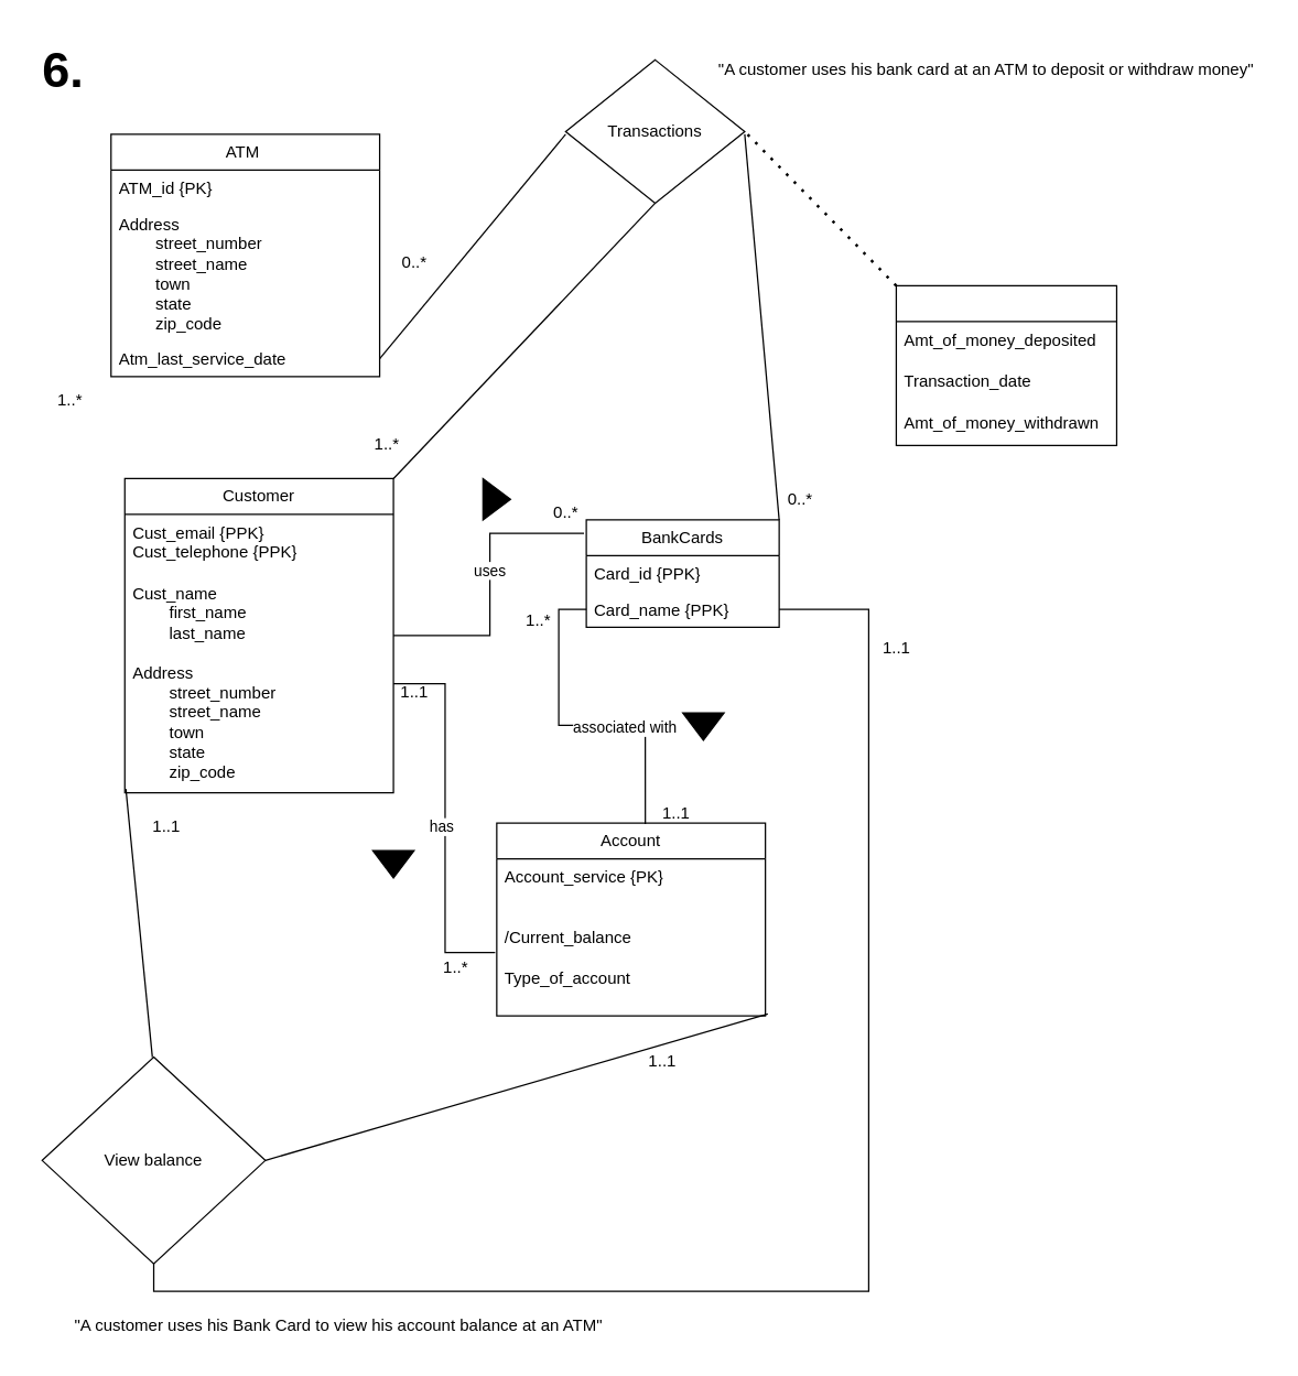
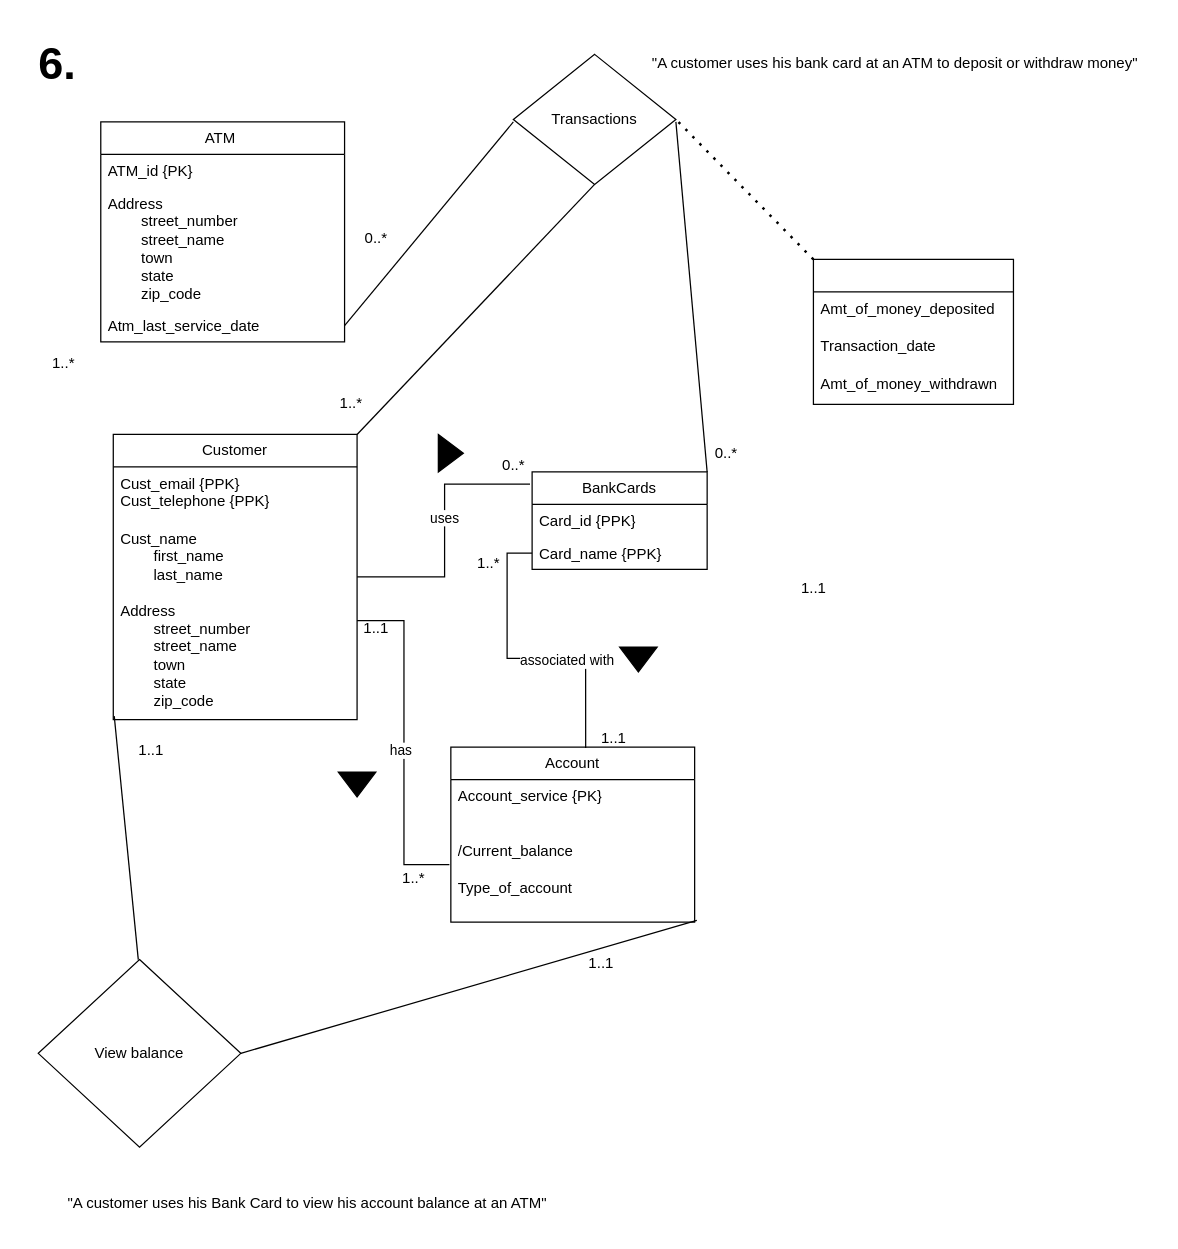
  <mxCell id="0" />
  <mxCell id="1" parent="0" />
  <mxCell id="2" value="&lt;b&gt;&lt;font style=&quot;font-size: 36px;&quot;&gt;6.&amp;nbsp;&lt;/font&gt;&lt;/b&gt;" style="text;html=1;align=center;verticalAlign=middle;resizable=0;points=[];autosize=1;strokeColor=none;fillColor=none;" vertex="1" parent="1"><mxGeometry x="20" y="20" width="60" height="60" as="geometry" /></mxCell>
  <mxCell id="3" value="ATM&amp;nbsp;" style="swimlane;fontStyle=0;childLayout=stackLayout;horizontal=1;startSize=26;fillColor=none;horizontalStack=0;resizeParent=1;resizeParentMax=0;resizeLast=0;collapsible=1;marginBottom=0;whiteSpace=wrap;html=1;" vertex="1" parent="1"><mxGeometry x="80" y="97" width="195" height="176" as="geometry" /></mxCell>
  <mxCell id="4" value="ATM_id {PK}&amp;nbsp;" style="text;strokeColor=none;fillColor=none;align=left;verticalAlign=top;spacingLeft=4;spacingRight=4;overflow=hidden;rotatable=0;points=[[0,0.5],[1,0.5]];portConstraint=eastwest;whiteSpace=wrap;html=1;" vertex="1" parent="3"><mxGeometry y="26" width="195" height="26" as="geometry" /></mxCell>
  <mxCell id="5" value="Address&lt;div&gt;&lt;span style=&quot;white-space: pre;&quot;&gt;&#09;&lt;/span&gt;street_number&lt;br&gt;&lt;/div&gt;&lt;div&gt;&lt;span style=&quot;white-space: pre;&quot;&gt;&#09;&lt;/span&gt;street_name&lt;br&gt;&lt;/div&gt;&lt;div&gt;&lt;span style=&quot;white-space: pre;&quot;&gt;&#09;&lt;/span&gt;town&lt;br&gt;&lt;/div&gt;&lt;div&gt;&lt;span style=&quot;white-space: pre;&quot;&gt;&#09;&lt;/span&gt;state&lt;br&gt;&lt;/div&gt;&lt;div&gt;&lt;span style=&quot;white-space: pre;&quot;&gt;&#09;&lt;/span&gt;zip_code&lt;br&gt;&lt;/div&gt;" style="text;strokeColor=none;fillColor=none;align=left;verticalAlign=top;spacingLeft=4;spacingRight=4;overflow=hidden;rotatable=0;points=[[0,0.5],[1,0.5]];portConstraint=eastwest;whiteSpace=wrap;html=1;" vertex="1" parent="3"><mxGeometry y="52" width="195" height="98" as="geometry" /></mxCell>
  <mxCell id="6" value="Atm_last_service_date" style="text;strokeColor=none;fillColor=none;align=left;verticalAlign=top;spacingLeft=4;spacingRight=4;overflow=hidden;rotatable=0;points=[[0,0.5],[1,0.5]];portConstraint=eastwest;whiteSpace=wrap;html=1;" vertex="1" parent="3"><mxGeometry y="150" width="195" height="26" as="geometry" /></mxCell>
  <mxCell id="7" value="Customer" style="swimlane;fontStyle=0;childLayout=stackLayout;horizontal=1;startSize=26;fillColor=none;horizontalStack=0;resizeParent=1;resizeParentMax=0;resizeLast=0;collapsible=1;marginBottom=0;whiteSpace=wrap;html=1;" vertex="1" parent="1"><mxGeometry x="90" y="347" width="195" height="228" as="geometry" /></mxCell>
  <mxCell id="8" value="Cust_email {PPK}&lt;div&gt;Cust_telephone {PPK}&lt;/div&gt;" style="text;strokeColor=none;fillColor=none;align=left;verticalAlign=top;spacingLeft=4;spacingRight=4;overflow=hidden;rotatable=0;points=[[0,0.5],[1,0.5]];portConstraint=eastwest;whiteSpace=wrap;html=1;" vertex="1" parent="7"><mxGeometry y="26" width="195" height="44" as="geometry" /></mxCell>
  <mxCell id="9" value="Cust_name&lt;div&gt;&lt;span style=&quot;white-space: pre;&quot;&gt;&#09;&lt;/span&gt;first_name&lt;br&gt;&lt;/div&gt;&lt;div&gt;&lt;span style=&quot;white-space: pre;&quot;&gt;&#09;&lt;/span&gt;last_name&lt;br&gt;&lt;/div&gt;&lt;div&gt;&lt;br&gt;&lt;/div&gt;&lt;div&gt;Address&lt;/div&gt;&lt;div&gt;&lt;span style=&quot;white-space: pre;&quot;&gt;&#09;&lt;/span&gt;street_number&lt;br&gt;&lt;/div&gt;&lt;div&gt;&lt;span style=&quot;white-space: pre;&quot;&gt;&#09;&lt;/span&gt;street_name&lt;br&gt;&lt;/div&gt;&lt;div&gt;&lt;span style=&quot;white-space: pre;&quot;&gt;&#09;&lt;/span&gt;town&lt;br&gt;&lt;/div&gt;&lt;div&gt;&lt;span style=&quot;white-space: pre;&quot;&gt;&#09;&lt;/span&gt;state&lt;br&gt;&lt;/div&gt;&lt;div&gt;&lt;span style=&quot;white-space: pre;&quot;&gt;&#09;&lt;/span&gt;zip_code&lt;br&gt;&lt;/div&gt;&lt;div&gt;&lt;br&gt;&lt;/div&gt;" style="text;strokeColor=none;fillColor=none;align=left;verticalAlign=top;spacingLeft=4;spacingRight=4;overflow=hidden;rotatable=0;points=[[0,0.5],[1,0.5]];portConstraint=eastwest;whiteSpace=wrap;html=1;" vertex="1" parent="7"><mxGeometry y="70" width="195" height="158" as="geometry" /></mxCell>
  <mxCell id="10" value="BankCards" style="swimlane;fontStyle=0;childLayout=stackLayout;horizontal=1;startSize=26;fillColor=none;horizontalStack=0;resizeParent=1;resizeParentMax=0;resizeLast=0;collapsible=1;marginBottom=0;whiteSpace=wrap;html=1;" vertex="1" parent="1"><mxGeometry x="425" y="377" width="140" height="78" as="geometry"><mxRectangle x="425" y="420" width="100" height="30" as="alternateBounds" /></mxGeometry></mxCell>
  <mxCell id="11" value="Card_id {PPK}" style="text;strokeColor=none;fillColor=none;align=left;verticalAlign=top;spacingLeft=4;spacingRight=4;overflow=hidden;rotatable=0;points=[[0,0.5],[1,0.5]];portConstraint=eastwest;whiteSpace=wrap;html=1;" vertex="1" parent="10"><mxGeometry y="26" width="140" height="26" as="geometry" /></mxCell>
  <mxCell id="12" value="Card_name {PPK}" style="text;strokeColor=none;fillColor=none;align=left;verticalAlign=top;spacingLeft=4;spacingRight=4;overflow=hidden;rotatable=0;points=[[0,0.5],[1,0.5]];portConstraint=eastwest;whiteSpace=wrap;html=1;" vertex="1" parent="10"><mxGeometry y="52" width="140" height="26" as="geometry" /></mxCell>
  <mxCell id="13" value="Account" style="swimlane;fontStyle=0;childLayout=stackLayout;horizontal=1;startSize=26;fillColor=none;horizontalStack=0;resizeParent=1;resizeParentMax=0;resizeLast=0;collapsible=1;marginBottom=0;whiteSpace=wrap;html=1;" vertex="1" parent="1"><mxGeometry x="360" y="597" width="195" height="140" as="geometry" /></mxCell>
  <mxCell id="14" value="Account_service {PK}" style="text;strokeColor=none;fillColor=none;align=left;verticalAlign=top;spacingLeft=4;spacingRight=4;overflow=hidden;rotatable=0;points=[[0,0.5],[1,0.5]];portConstraint=eastwest;whiteSpace=wrap;html=1;" vertex="1" parent="13"><mxGeometry y="26" width="195" height="44" as="geometry" /></mxCell>
  <mxCell id="15" value="&lt;div&gt;/Current_balance&lt;/div&gt;&lt;div&gt;&lt;br&gt;&lt;/div&gt;&lt;div&gt;Type_of_account&lt;/div&gt;" style="text;strokeColor=none;fillColor=none;align=left;verticalAlign=top;spacingLeft=4;spacingRight=4;overflow=hidden;rotatable=0;points=[[0,0.5],[1,0.5]];portConstraint=eastwest;whiteSpace=wrap;html=1;" vertex="1" parent="13"><mxGeometry y="70" width="195" height="70" as="geometry" /></mxCell>
  <mxCell id="16" style="edgeStyle=orthogonalEdgeStyle;rounded=0;orthogonalLoop=1;jettySize=auto;html=1;entryX=-0.006;entryY=0.343;entryDx=0;entryDy=0;entryPerimeter=0;endArrow=none;endFill=0;" edge="1" parent="1" source="9" target="15"><mxGeometry relative="1" as="geometry" /></mxCell>
  <mxCell id="17" value="has" style="edgeLabel;html=1;align=center;verticalAlign=middle;resizable=0;points=[];" vertex="1" connectable="0" parent="16"><mxGeometry x="0.044" y="-3" relative="1" as="geometry"><mxPoint y="1" as="offset" /></mxGeometry></mxCell>
  <mxCell id="18" value="1..*" style="text;html=1;align=center;verticalAlign=middle;resizable=0;points=[];autosize=1;strokeColor=none;fillColor=none;" vertex="1" parent="1"><mxGeometry x="310" y="687" width="40" height="30" as="geometry" /></mxCell>
  <mxCell id="19" value="1..1" style="text;html=1;align=center;verticalAlign=middle;resizable=0;points=[];autosize=1;strokeColor=none;fillColor=none;" vertex="1" parent="1"><mxGeometry x="280" y="487" width="40" height="30" as="geometry" /></mxCell>
  <mxCell id="20" value="" style="triangle;whiteSpace=wrap;html=1;fillColor=#000000;direction=south;" vertex="1" parent="1"><mxGeometry x="270" y="617" width="30" height="20" as="geometry" /></mxCell>
  <mxCell id="21" style="edgeStyle=orthogonalEdgeStyle;rounded=0;orthogonalLoop=1;jettySize=auto;html=1;entryX=0.553;entryY=0.006;entryDx=0;entryDy=0;entryPerimeter=0;endArrow=none;endFill=0;" edge="1" parent="1" source="12" target="13"><mxGeometry relative="1" as="geometry" /></mxCell>
  <mxCell id="22" value="associated with" style="edgeLabel;html=1;align=center;verticalAlign=middle;resizable=0;points=[];" vertex="1" connectable="0" parent="21"><mxGeometry x="0.268" y="-1" relative="1" as="geometry"><mxPoint as="offset" /></mxGeometry></mxCell>
  <mxCell id="23" value="" style="triangle;whiteSpace=wrap;html=1;fillColor=#000000;direction=south;" vertex="1" parent="1"><mxGeometry x="495" y="517" width="30" height="20" as="geometry" /></mxCell>
  <mxCell id="24" value="1..1" style="text;html=1;align=center;verticalAlign=middle;resizable=0;points=[];autosize=1;strokeColor=none;fillColor=none;" vertex="1" parent="1"><mxGeometry x="470" y="575" width="40" height="30" as="geometry" /></mxCell>
  <mxCell id="25" value="1..*" style="text;html=1;align=center;verticalAlign=middle;resizable=0;points=[];autosize=1;strokeColor=none;fillColor=none;" vertex="1" parent="1"><mxGeometry x="370" y="435" width="40" height="30" as="geometry" /></mxCell>
  <mxCell id="26" style="edgeStyle=orthogonalEdgeStyle;rounded=0;orthogonalLoop=1;jettySize=auto;html=1;entryX=-0.012;entryY=0.125;entryDx=0;entryDy=0;entryPerimeter=0;endArrow=none;endFill=0;" edge="1" parent="1" source="7" target="10"><mxGeometry relative="1" as="geometry" /></mxCell>
  <mxCell id="27" value="uses" style="edgeLabel;html=1;align=center;verticalAlign=middle;resizable=0;points=[];" vertex="1" connectable="0" parent="26"><mxGeometry x="0.106" y="1" relative="1" as="geometry"><mxPoint as="offset" /></mxGeometry></mxCell>
  <mxCell id="28" value="" style="triangle;whiteSpace=wrap;html=1;fillColor=#000000;direction=east;" vertex="1" parent="1"><mxGeometry x="350" y="347" width="20" height="30" as="geometry" /></mxCell>
  <mxCell id="29" value="0..*" style="text;html=1;align=center;verticalAlign=middle;resizable=0;points=[];autosize=1;strokeColor=none;fillColor=none;" vertex="1" parent="1"><mxGeometry x="390" y="357" width="40" height="30" as="geometry" /></mxCell>
  <mxCell id="30" value="Transactions" style="rhombus;whiteSpace=wrap;html=1;" vertex="1" parent="1"><mxGeometry x="410" y="43" width="130" height="104" as="geometry" /></mxCell>
  <mxCell id="31" value="" style="endArrow=none;html=1;rounded=0;exitX=1;exitY=0.5;exitDx=0;exitDy=0;" edge="1" parent="1" source="6"><mxGeometry width="50" height="50" relative="1" as="geometry"><mxPoint x="360" y="147" as="sourcePoint" /><mxPoint x="410" y="97" as="targetPoint" /></mxGeometry></mxCell>
  <mxCell id="32" value="" style="endArrow=none;html=1;rounded=0;exitX=1;exitY=0;exitDx=0;exitDy=0;" edge="1" parent="1" source="7"><mxGeometry width="50" height="50" relative="1" as="geometry"><mxPoint x="425" y="197" as="sourcePoint" /><mxPoint x="475" y="147" as="targetPoint" /></mxGeometry></mxCell>
  <mxCell id="33" value="" style="endArrow=none;html=1;rounded=0;exitX=1;exitY=0;exitDx=0;exitDy=0;" edge="1" parent="1" source="10"><mxGeometry width="50" height="50" relative="1" as="geometry"><mxPoint x="490" y="147" as="sourcePoint" /><mxPoint x="540" y="97" as="targetPoint" /></mxGeometry></mxCell>
  <mxCell id="34" value="" style="swimlane;fontStyle=0;childLayout=stackLayout;horizontal=1;startSize=26;horizontalStack=0;resizeParent=1;resizeParentMax=0;resizeLast=0;collapsible=1;marginBottom=0;align=center;fontSize=14;" vertex="1" parent="1"><mxGeometry x="650" y="207" width="160" height="116" as="geometry" /></mxCell>
  <mxCell id="35" value="Amt_of_money_deposited" style="text;strokeColor=none;fillColor=none;spacingLeft=4;spacingRight=4;overflow=hidden;rotatable=0;points=[[0,0.5],[1,0.5]];portConstraint=eastwest;fontSize=12;whiteSpace=wrap;html=1;" vertex="1" parent="34"><mxGeometry y="26" width="160" height="30" as="geometry" /></mxCell>
  <mxCell id="36" value="Transaction_date" style="text;strokeColor=none;fillColor=none;spacingLeft=4;spacingRight=4;overflow=hidden;rotatable=0;points=[[0,0.5],[1,0.5]];portConstraint=eastwest;fontSize=12;whiteSpace=wrap;html=1;" vertex="1" parent="34"><mxGeometry y="56" width="160" height="30" as="geometry" /></mxCell>
  <mxCell id="37" value="Amt_of_money_withdrawn" style="text;strokeColor=none;fillColor=none;spacingLeft=4;spacingRight=4;overflow=hidden;rotatable=0;points=[[0,0.5],[1,0.5]];portConstraint=eastwest;fontSize=12;whiteSpace=wrap;html=1;" vertex="1" parent="34"><mxGeometry y="86" width="160" height="30" as="geometry" /></mxCell>
  <mxCell id="38" value="" style="endArrow=none;dashed=1;html=1;dashPattern=1 3;strokeWidth=2;rounded=0;entryX=1;entryY=0.5;entryDx=0;entryDy=0;" edge="1" parent="1" target="30"><mxGeometry width="50" height="50" relative="1" as="geometry"><mxPoint x="650" y="207" as="sourcePoint" /><mxPoint x="700" y="157" as="targetPoint" /></mxGeometry></mxCell>
  <mxCell id="39" value="&quot;A customer uses his bank card at an ATM to deposit or withdraw money&quot;" style="text;html=1;align=center;verticalAlign=middle;resizable=0;points=[];autosize=1;strokeColor=none;fillColor=none;" vertex="1" parent="1"><mxGeometry x="510" y="35" width="410" height="30" as="geometry" /></mxCell>
  <mxCell id="40" value="0..*" style="text;html=1;align=center;verticalAlign=middle;resizable=0;points=[];autosize=1;strokeColor=none;fillColor=none;" vertex="1" parent="1"><mxGeometry x="280" y="175" width="40" height="30" as="geometry" /></mxCell>
  <mxCell id="41" value="1..*" style="text;html=1;align=center;verticalAlign=middle;resizable=0;points=[];autosize=1;strokeColor=none;fillColor=none;" vertex="1" parent="1"><mxGeometry x="260" y="307" width="40" height="30" as="geometry" /></mxCell>
  <mxCell id="42" value="0..*" style="text;html=1;align=center;verticalAlign=middle;resizable=0;points=[];autosize=1;strokeColor=none;fillColor=none;" vertex="1" parent="1"><mxGeometry x="560" y="347" width="40" height="30" as="geometry" /></mxCell>
  <mxCell id="43" value="View balance" style="rhombus;whiteSpace=wrap;html=1;" vertex="1" parent="1"><mxGeometry x="30" y="767" width="162" height="150" as="geometry" /></mxCell>
  <mxCell id="44" value="" style="endArrow=none;html=1;rounded=0;exitX=1;exitY=0.5;exitDx=0;exitDy=0;entryX=1.009;entryY=0.981;entryDx=0;entryDy=0;entryPerimeter=0;" edge="1" parent="1" source="43" target="15"><mxGeometry width="50" height="50" relative="1" as="geometry"><mxPoint x="220" y="837" as="sourcePoint" /><mxPoint x="270" y="787" as="targetPoint" /></mxGeometry></mxCell>
- <mxCell id="45" style="edgeStyle=orthogonalEdgeStyle;rounded=0;orthogonalLoop=1;jettySize=auto;html=1;entryX=0.5;entryY=1;entryDx=0;entryDy=0;endArrow=none;endFill=0;" edge="1" parent="1" source="12" target="43"><mxGeometry relative="1" as="geometry"><Array as="points"><mxPoint x="630" y="442" /><mxPoint x="630" y="937" /><mxPoint x="111" y="937" /></Array></mxGeometry></mxCell>
  <mxCell id="46" value="" style="endArrow=none;html=1;rounded=0;entryX=0.004;entryY=0.983;entryDx=0;entryDy=0;entryPerimeter=0;" edge="1" parent="1" target="9"><mxGeometry width="50" height="50" relative="1" as="geometry"><mxPoint x="110" y="767" as="sourcePoint" /><mxPoint x="160" y="717" as="targetPoint" /></mxGeometry></mxCell>
  <mxCell id="47" value="&quot;A customer uses his Bank Card to view his account balance at an ATM&quot;" style="text;html=1;align=center;verticalAlign=middle;resizable=0;points=[];autosize=1;strokeColor=none;fillColor=none;" vertex="1" parent="1"><mxGeometry x="40" y="947" width="410" height="30" as="geometry" /></mxCell>
  <mxCell id="48" value="1..1" style="text;html=1;align=center;verticalAlign=middle;resizable=0;points=[];autosize=1;strokeColor=none;fillColor=none;" vertex="1" parent="1"><mxGeometry x="460" y="755" width="40" height="30" as="geometry" /></mxCell>
  <mxCell id="49" value="1..1" style="text;html=1;align=center;verticalAlign=middle;resizable=0;points=[];autosize=1;strokeColor=none;fillColor=none;" vertex="1" parent="1"><mxGeometry x="630" y="455" width="40" height="30" as="geometry" /></mxCell>
  <mxCell id="50" value="1..1" style="text;html=1;align=center;verticalAlign=middle;resizable=0;points=[];autosize=1;strokeColor=none;fillColor=none;" vertex="1" parent="1"><mxGeometry x="100" y="585" width="40" height="30" as="geometry" /></mxCell>
  <mxCell id="51" value="1..*" style="text;html=1;align=center;verticalAlign=middle;resizable=0;points=[];autosize=1;strokeColor=none;fillColor=none;" vertex="1" parent="1"><mxGeometry x="30" y="275" width="40" height="30" as="geometry" /></mxCell>
